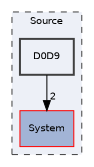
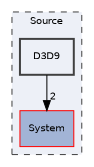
  digraph {
    compound=true
    node [fontname=Helvetica fontsize=10 shape=box]
    n1 [color=red fillcolor="#a2b4d6" label=System style="filled,"]
-   n2 [color=grey25 fillcolor="#edf0f7" label=D0D9 style="filled,bold,"]
+   n2 [color=grey25 fillcolor="#edf0f7" label=D3D9 style="filled,bold,"]
    subgraph cluster_1 {
      bgcolor="#edf0f7"
      fontname=Helvetica
      fontsize=10
      label=Source
      pencolor=grey25
      style="filled,dashed,"
      n1
      n2
    }
    n2 -> n1 [fontname=Helvetica fontsize=10 headlabel=2 labeldistance=1.5 labelfontname=Helvetica labelfontsize=10]
  }
